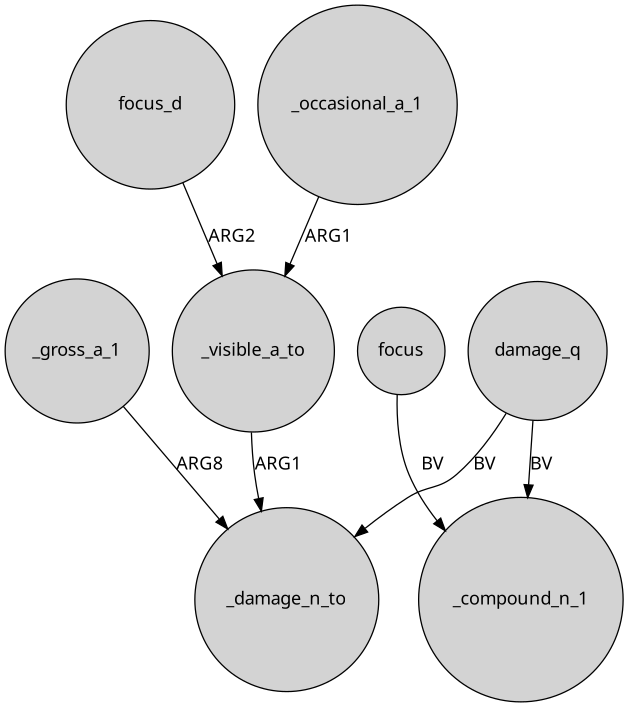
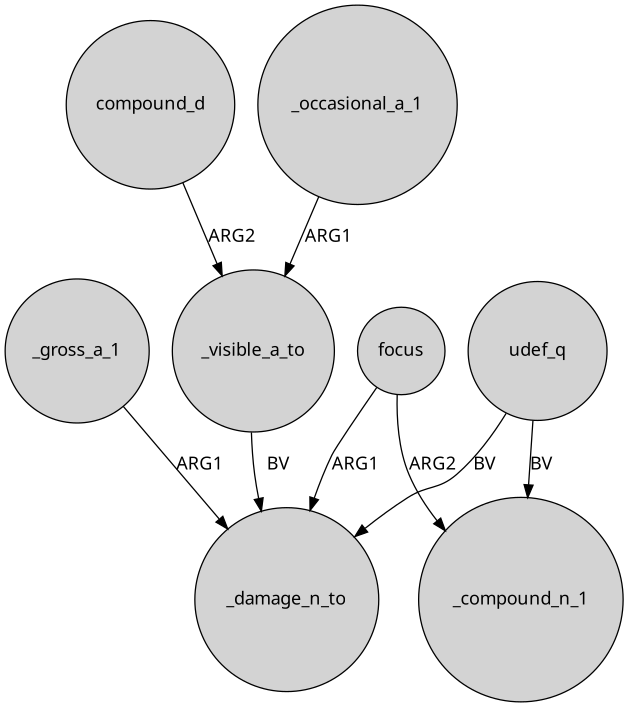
  digraph {
    fontname="Noto Sans"
    node [fontname="Noto Sans" shape=circle style=filled]
    edge [fontname="Noto Sans"]
    _gross_a_1
    _damage_n_to
    n3 [label=focus]
    n4 [label=_compound_n_1]
-   focus_d
+   focus_d [label=compound_d]
    _visible_a_to
-   udef_q [label=damage_q]
+   udef_q
    _occasional_a_1
-   _gross_a_1 -> _damage_n_to [label=ARG8]
-   n3 -> n4 [label=BV]
+   _gross_a_1 -> _damage_n_to [label=ARG1]
+   n3 -> _damage_n_to [label=ARG1]
+   n3 -> n4 [label=ARG2]
    focus_d -> _visible_a_to [label=ARG2]
-   _visible_a_to -> _damage_n_to [label=ARG1]
+   _visible_a_to -> _damage_n_to [label=BV]
    udef_q -> _damage_n_to [label=BV]
    udef_q -> n4 [label=BV]
    _occasional_a_1 -> _visible_a_to [label=ARG1]
  }
